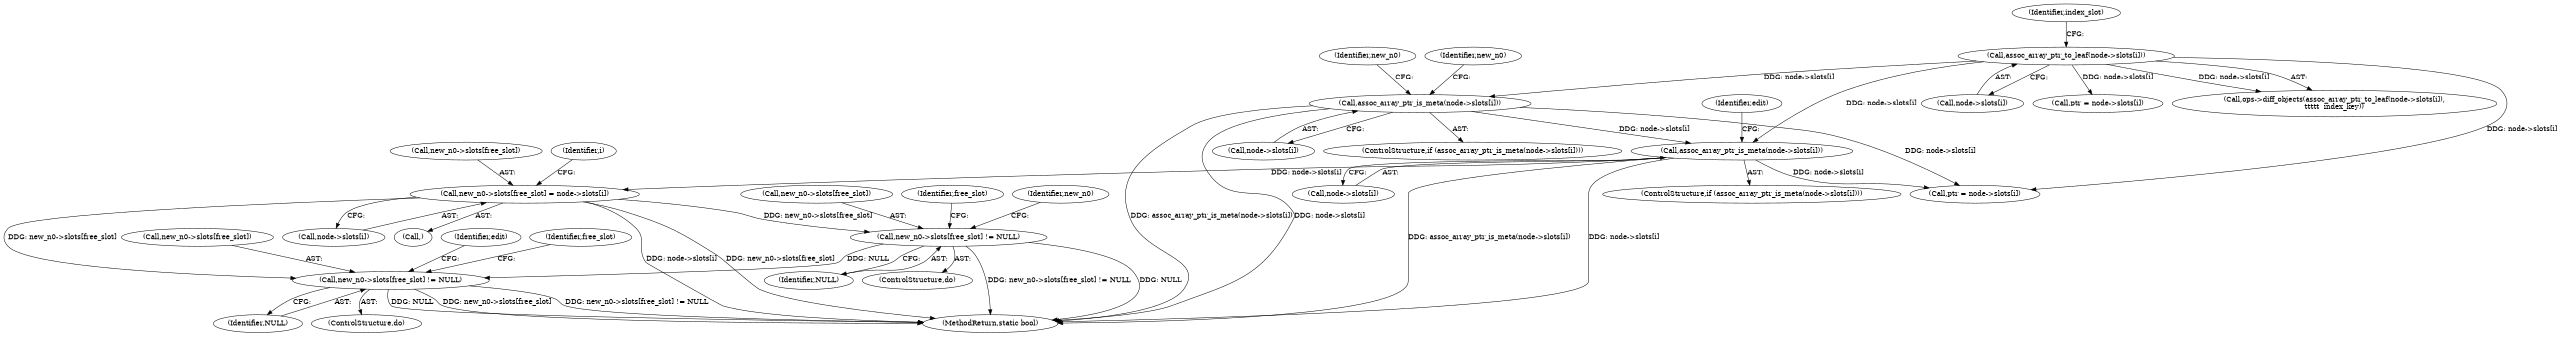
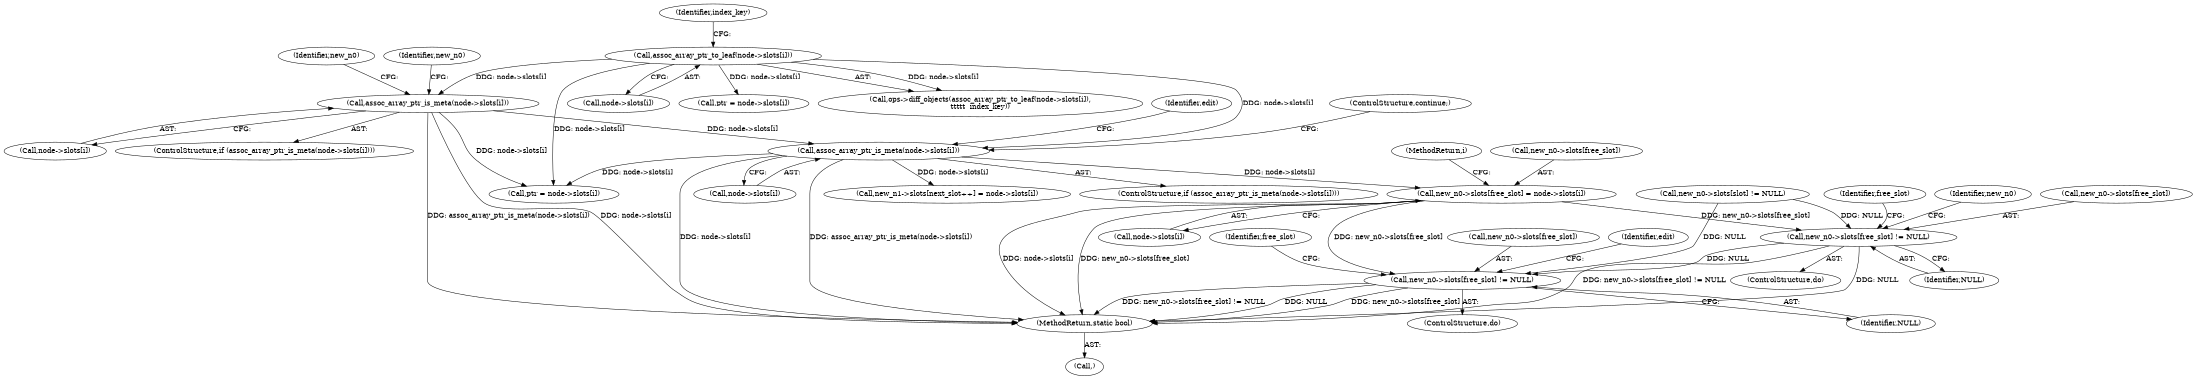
  digraph {
    n1 [label="(Call,new_n0->slots[free_slot] = node->slots[i])"]
    n2 [label="(Call,new_n0->slots[free_slot] != NULL)"]
    n3 [label="(Call,new_n0->slots[free_slot] != NULL)"]
    n4 [label="(Call,node->slots[i])"]
    n5 [label="(MethodReturn,static bool)"]
    n6 [label="(Call,)"]
    n7 [label="(Identifier,NULL)"]
    n8 [label="(ControlStructure,do)"]
    n9 [label="(Identifier,NULL)"]
    n10 [label="(ControlStructure,do)"]
    n11 [label="(Call,assoc_array_ptr_is_meta(node->slots[i]))"]
+   n12 [label="(Call,new_n1->slots[next_slot++] = node->slots[i])"]
    n13 [label="(ControlStructure,if (assoc_array_ptr_is_meta(node->slots[i])))"]
    n14 [label="(Call,ptr = node->slots[i])"]
    n15 [label="(Call,node->slots[i])"]
    n16 [label="(Call,assoc_array_ptr_to_leaf(node->slots[i]))"]
    n17 [label="(Call,assoc_array_ptr_is_meta(node->slots[i]))"]
    n18 [label="(Call,node->slots[i])"]
    n19 [label="(Call,ptr = node->slots[i])"]
    n20 [label="(Call,ops->diff_objects(assoc_array_ptr_to_leaf(node->slots[i]),\n\t\t\t\t\t  index_key))"]
    n21 [label="(Call,node->slots[i])"]
    n22 [label="(ControlStructure,if (assoc_array_ptr_is_meta(node->slots[i])))"]
    n23 [label="(Call,new_n0->slots[free_slot])"]
    n24 [label="(Identifier,edit)"]
    n25 [label="(Identifier,new_n0)"]
    n26 [label="(Identifier,new_n0)"]
-   n27 [label="(Identifier,index_slot)"]
+   n27 [label="(Identifier,index_key)"]
+   n28 [label="(Call,new_n0->slots[slot] != NULL)"]
+   n29 [label="(ControlStructure,continue;)"]
    n30 [label="(Identifier,free_slot)"]
    n31 [label="(Identifier,new_n0)"]
    n32 [label="(Identifier,free_slot)"]
    n33 [label="(Call,new_n0->slots[free_slot])"]
    n34 [label="(Identifier,edit)"]
    n35 [label="(Call,new_n0->slots[free_slot])"]
-   n36 [label="(Identifier,i)"]
+   n36 [label="(MethodReturn,i)"]
    n1 -> n2 [label="DDG: new_n0->slots[free_slot]"]
    n1 -> n3 [label="DDG: new_n0->slots[free_slot]"]
    n1 -> n4 [label="CFG: "]
    n1 -> n5 [label="DDG: node->slots[i]"]
    n1 -> n5 [label="DDG: new_n0->slots[free_slot]"]
-   n1 -> n6 [label="AST: "]
+   n5 -> n6 [label="AST: "]
    n2 -> n3 [label="DDG: NULL"]
    n2 -> n5 [label="DDG: new_n0->slots[free_slot] != NULL"]
    n2 -> n5 [label="DDG: NULL"]
    n2 -> n7 [label="CFG: "]
    n2 -> n8 [label="AST: "]
    n3 -> n5 [label="DDG: new_n0->slots[free_slot] != NULL"]
    n3 -> n5 [label="DDG: NULL"]
    n3 -> n5 [label="DDG: new_n0->slots[free_slot]"]
    n3 -> n9 [label="CFG: "]
    n3 -> n10 [label="AST: "]
    n4 -> n1 [label="AST: "]
    n7 -> n2 [label="AST: "]
    n9 -> n3 [label="AST: "]
    n11 -> n1 [label="DDG: node->slots[i]"]
    n11 -> n5 [label="DDG: assoc_array_ptr_is_meta(node->slots[i])"]
    n11 -> n5 [label="DDG: node->slots[i]"]
+   n11 -> n12 [label="DDG: node->slots[i]"]
    n11 -> n13 [label="AST: "]
    n11 -> n14 [label="DDG: node->slots[i]"]
    n11 -> n15 [label="CFG: "]
    n15 -> n11 [label="AST: "]
    n16 -> n11 [label="DDG: node->slots[i]"]
    n16 -> n14 [label="DDG: node->slots[i]"]
    n16 -> n17 [label="DDG: node->slots[i]"]
    n16 -> n18 [label="CFG: "]
    n16 -> n19 [label="DDG: node->slots[i]"]
    n16 -> n20 [label="AST: "]
    n16 -> n20 [label="DDG: node->slots[i]"]
    n17 -> n5 [label="DDG: assoc_array_ptr_is_meta(node->slots[i])"]
    n17 -> n5 [label="DDG: node->slots[i]"]
    n17 -> n11 [label="DDG: node->slots[i]"]
    n17 -> n14 [label="DDG: node->slots[i]"]
    n17 -> n21 [label="CFG: "]
    n17 -> n22 [label="AST: "]
    n18 -> n16 [label="AST: "]
    n21 -> n17 [label="AST: "]
    n23 -> n3 [label="AST: "]
    n24 -> n3 [label="CFG: "]
    n25 -> n17 [label="CFG: "]
    n26 -> n17 [label="CFG: "]
    n27 -> n16 [label="CFG: "]
+   n28 -> n2 [label="DDG: NULL"]
+   n28 -> n3 [label="DDG: NULL"]
+   n29 -> n11 [label="CFG: "]
    n30 -> n2 [label="CFG: "]
    n31 -> n2 [label="CFG: "]
    n32 -> n3 [label="CFG: "]
    n33 -> n1 [label="AST: "]
    n34 -> n11 [label="CFG: "]
    n35 -> n2 [label="AST: "]
    n36 -> n1 [label="CFG: "]
  }
